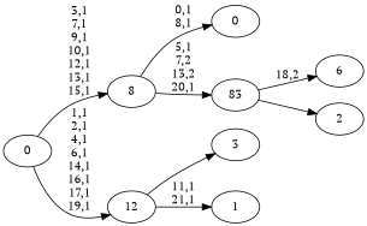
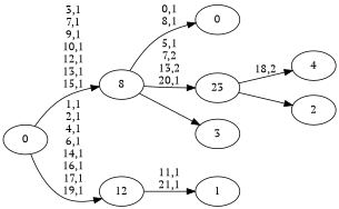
  digraph {
    fontname="PT Serif"
    rankdir=LR
    node [fontname="PT Serif"]
    edge [fontname="PT Serif"]
-   n1 [label=6]
+   n1 [label=4]
    n2 [label=3]
    n3 [label=2]
-   23 [label=83]
+   23
    n5 [label=1]
    n6 [label=12]
    n7 [label=0]
    n8 [label=8]
    0
    23 -> n1 [label="18,2"]
    23 -> n3
-   n6 -> n2
+   n8 -> n2
    n6 -> n5 [label="11,1\n21,1"]
    n8 -> 23 [label="5,1\n7,2\n13,2\n20,1"]
    n8 -> n7 [label="0,1\n8,1"]
    0 -> n6 [label="1,1\n2,1\n4,1\n6,1\n14,1\n16,1\n17,1\n19,1"]
    0 -> n8 [label="3,1\n7,1\n9,1\n10,1\n12,1\n13,1\n15,1"]
  }
